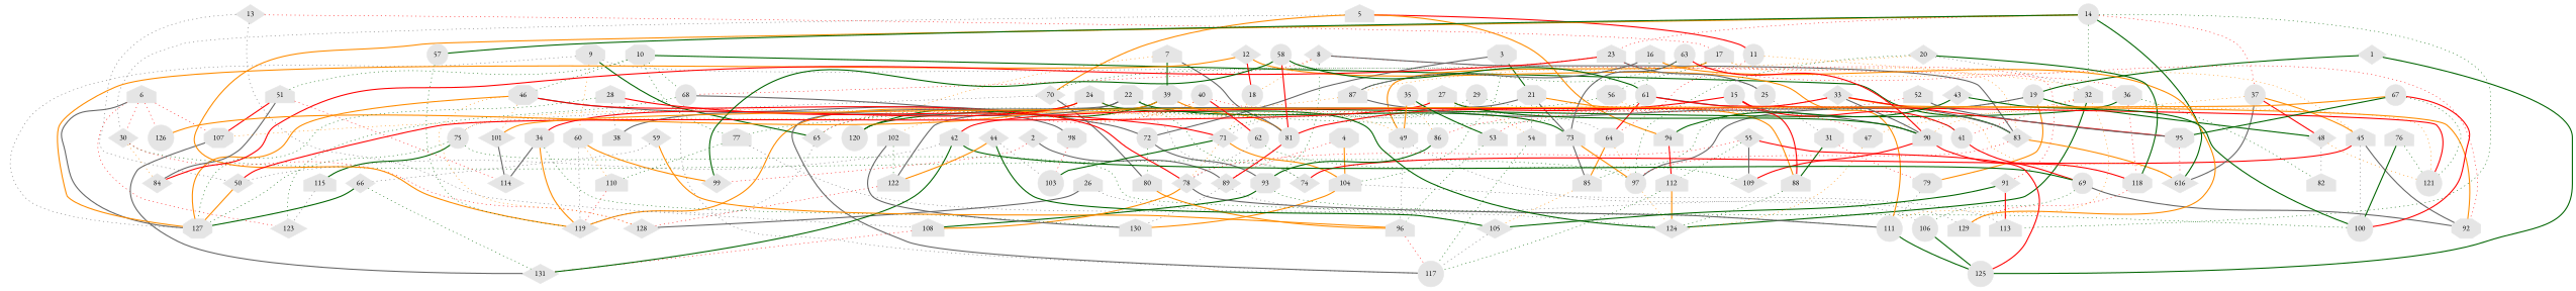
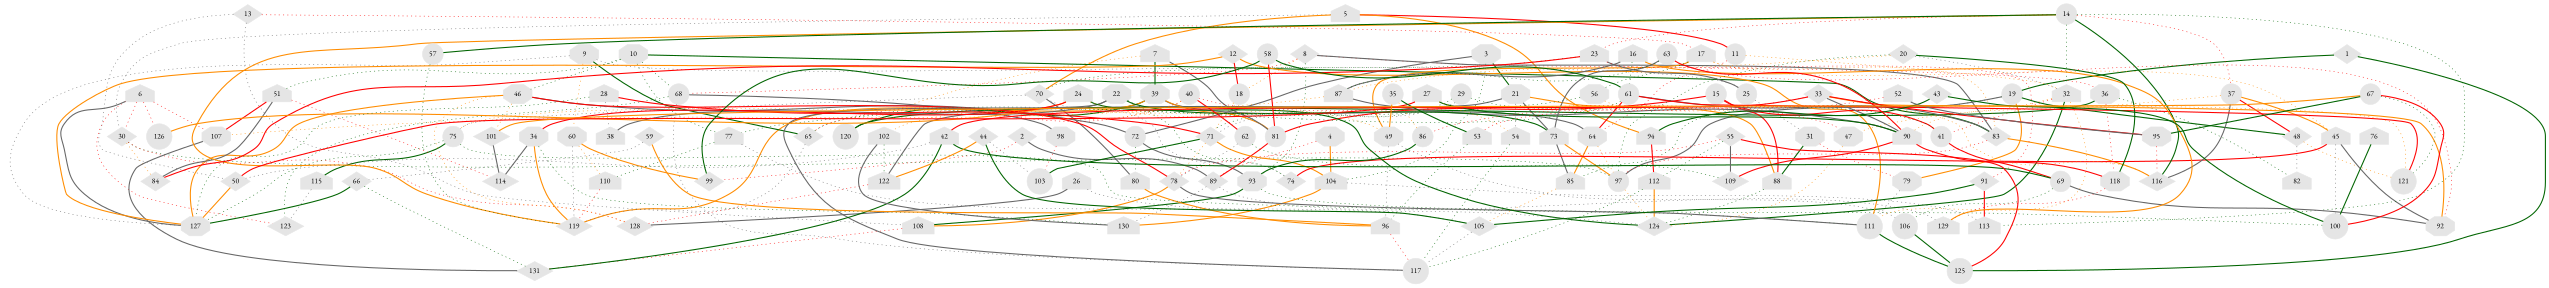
  graph {
    fontname="EB Garamond"
    node [color=gray90 fontname="EB Garamond" shape=house style=filled]
    edge [color=darkgreen fontname="EB Garamond" style=dotted]
    1 [shape=diamond]
    19 [shape=circle]
    125 [shape=circle]
    48 [shape=diamond]
    79 [shape=octagon]
    85
    97 [shape=circle]
    2 [shape=diamond]
    89 [shape=diamond]
    99 [shape=diamond]
    129
    130
    3 [shape=octagon]
    21 [shape=octagon]
    72 [shape=circle]
    104
    88
    54
    73
    122
    93 [shape=octagon]
    80
    113
    4 [shape=octagon]
    11 [shape=circle]
    5
    30 [shape=diamond]
    70 [shape=diamond]
    94
    32
    64 [shape=octagon]
    84 [shape=diamond]
    128 [shape=diamond]
    74 [shape=diamond]
    75 [shape=circle]
    112
    6
    107 [shape=octagon]
    123 [shape=diamond]
    126 [shape=circle]
    127 [shape=octagon]
    131 [shape=diamond]
    39 [shape=octagon]
    7
    81 [shape=circle]
    120 [shape=circle]
    119 [shape=diamond]
    8 [shape=diamond]
    18 [shape=circle]
    36 [shape=octagon]
    68 [shape=circle]
    83 [shape=diamond]
    71 [shape=diamond]
    118 [shape=octagon]
    82
    117 [shape=circle]
    98 [shape=octagon]
-   116 [shape=diamond label=616]
+   116 [shape=diamond]
    108
    100 [shape=circle]
    9 [shape=octagon]
    25 [shape=circle]
    60 [shape=octagon]
    65 [shape=diamond]
    31 [shape=octagon]
    110
    10 [shape=octagon]
    46 [shape=octagon]
    51
    77
    101 [shape=diamond]
    78 [shape=diamond]
    114 [shape=diamond]
    105 [shape=diamond]
    111 [shape=circle]
    41 [shape=circle]
    124 [shape=diamond]
    90
    12 [shape=diamond]
    13 [shape=diamond]
    17
    50 [shape=diamond]
    45
    49 [shape=octagon]
    56 [shape=octagon]
    14 [shape=circle]
    23
    37 [shape=circle]
    57 [shape=circle]
    91 [shape=diamond]
    47 [shape=octagon]
    15 [shape=circle]
    69 [shape=circle]
    61 [shape=circle]
    16
    87
    121 [shape=circle]
    92 [shape=octagon]
    96
    106 [shape=circle]
    103 [shape=circle]
    20 [shape=diamond]
    22 [shape=octagon]
    38
    24
    34 [shape=octagon]
    26
    27
    115
    109 [shape=diamond]
    28
    29 [shape=circle]
    33 [shape=diamond]
    42
    86 [shape=circle]
    95 [shape=octagon]
    35 [shape=circle]
    53
    40 [shape=circle]
    62 [shape=circle]
    102
    43 [shape=diamond]
    44 [shape=diamond]
    52
    55 [shape=diamond]
    58 [shape=circle]
    59 [shape=diamond]
    66 [shape=diamond]
    63 [shape=circle]
    67 [shape=circle]
    76
    1 -- 19 [style=bold]
    1 -- 125 [style=bold]
    19 -- 48 [style=bold]
    19 -- 79 [color=darkorange style=bold]
    19 -- 85
    19 -- 97 [color=gray40 style=bold]
    48 -- 82 [color=gray40]
    48 -- 121 [color=darkorange]
    79 -- 111 [color=gray40]
    85 -- 105 [color=darkorange]
    97 -- 124 [color=darkorange]
    2 -- 89 [color=gray40 style=bold]
    2 -- 99 [color=red]
    89 -- 129 [color=gray40]
    89 -- 130 [color=gray40]
    3 -- 21 [style=bold]
    3 -- 72 [color=gray40 style=bold]
    3 -- 104
    21 -- 88 [color=darkorange style=bold]
    21 -- 54 [color=gray40]
    21 -- 73 [color=gray40 style=bold]
    21 -- 122 [color=gray40 style=bold]
    72 -- 93 [color=gray40 style=bold]
    72 -- 80
    104 -- 130 [color=darkorange style=bold]
    104 -- 113 [color=gray40]
    88 -- 124
    54 -- 117
    73 -- 85 [color=gray40 style=bold]
    73 -- 97 [color=darkorange style=bold]
    122 -- 128 [color=red]
    93 -- 108 [style=bold]
    93 -- 100
    80 -- 96 [color=darkorange style=bold]
    4 -- 89 [color=red]
    4 -- 104 [color=darkorange style=bold]
    11 -- 32 [color=darkorange]
    11 -- 64 [color=red]
    5 -- 11 [color=red style=bold]
    5 -- 30 [color=gray40]
    5 -- 70 [color=darkorange style=bold]
    5 -- 94 [color=darkorange style=bold]
    30 -- 97
    30 -- 84 [color=darkorange]
    30 -- 128 [color=red]
    70 -- 80 [color=gray40 style=bold]
    70 -- 74 [color=gray40]
    70 -- 75 [color=gray40]
    94 -- 112 [color=red style=bold]
    32 -- 111 [color=darkorange]
    32 -- 41 [color=red]
    32 -- 124 [style=bold]
    32 -- 90 [color=darkorange]
    64 -- 85 [color=darkorange style=bold]
    64 -- 97 [color=darkorange]
    75 -- 127
    75 -- 111
    75 -- 115 [style=bold]
    112 -- 117
    112 -- 124 [color=darkorange style=bold]
    6 -- 30 [color=red]
    6 -- 107 [color=red]
    6 -- 123 [color=red]
    6 -- 126 [color=red]
    6 -- 127 [color=gray40 style=bold]
    107 -- 131 [color=gray40 style=bold]
-   39 -- 64 [color=gray40]
+   39 -- 64 [color=gray40 style=bold]
    39 -- 81 [color=darkorange style=bold]
    39 -- 120 [style=bold]
    39 -- 119 [color=darkorange style=bold]
    7 -- 39 [style=bold]
    7 -- 81 [color=gray40 style=bold]
    7 -- 120 [color=darkorange]
    81 -- 89 [color=red style=bold]
    8 -- 93
    8 -- 18 [color=darkorange]
    8 -- 36 [color=red]
    8 -- 68 [color=red]
    8 -- 83 [color=gray40 style=bold]
    18 -- 71 [color=darkorange]
    36 -- 120 [style=bold]
    36 -- 118 [color=red]
    36 -- 82
    68 -- 123
    68 -- 117 [color=gray40]
    68 -- 98 [color=gray40 style=bold]
    83 -- 97 [color=red]
    83 -- 116 [color=darkorange style=bold]
    71 -- 104 [color=darkorange style=bold]
    71 -- 78 [color=darkorange]
    71 -- 103 [style=bold]
    118 -- 129 [color=red]
    98 -- 103 [color=red]
    108 -- 131 [color=red]
    9 -- 127 [color=gray40]
    9 -- 25 [color=gray40]
    9 -- 60 [color=darkorange]
    9 -- 65 [style=bold]
    25 -- 31 [color=gray40]
    60 -- 99 [color=darkorange style=bold]
    60 -- 119 [color=gray40]
    60 -- 110 [color=darkorange]
    65 -- 119 [color=gray40]
    31 -- 79 [color=red]
    31 -- 88 [style=bold]
    110 -- 119 [color=red]
    10 -- 68
    10 -- 83 [style=bold]
    10 -- 46
    10 -- 51
    10 -- 77
    46 -- 72 [color=gray40 style=bold]
    46 -- 128 [color=darkorange]
    46 -- 127 [color=darkorange style=bold]
    46 -- 101 [color=darkorange]
    46 -- 78 [color=red style=bold]
    51 -- 84 [color=gray40 style=bold]
    51 -- 107 [color=red style=bold]
    51 -- 114 [color=red]
    77 -- 110
    77 -- 105 [color=gray40]
    101 -- 114 [color=gray40 style=bold]
    78 -- 108 [color=darkorange style=bold]
    78 -- 111 [color=gray40 style=bold]
    105 -- 117 [color=gray40]
    111 -- 125 [style=bold]
    41 -- 69 [color=red style=bold]
    90 -- 118 [color=red style=bold]
    90 -- 109 [color=red style=bold]
    12 -- 127 [color=darkorange style=bold]
    12 -- 18 [color=red style=bold]
    12 -- 111 [color=darkorange style=bold]
    13 -- 108 [color=gray40]
    13 -- 17 [color=red]
    13 -- 50 [color=gray40]
    17 -- 83 [color=darkorange]
    17 -- 45 [color=darkorange]
    17 -- 49 [color=darkorange style=bold]
    17 -- 56
    50 -- 127 [color=darkorange style=bold]
    45 -- 74 [color=red style=bold]
    45 -- 100 [color=gray40]
    45 -- 92 [color=gray40 style=bold]
    49 -- 96 [color=gray40]
    49 -- 106 [color=gray40]
    56 -- 116 [color=darkorange]
    56 -- 77
    14 -- 113
    14 -- 32
    14 -- 119 [color=darkorange style=bold]
    14 -- 116 [style=bold]
    14 -- 23 [color=red]
    14 -- 37 [color=red]
    14 -- 57 [style=bold]
    23 -- 70
    23 -- 84 [color=red style=bold]
    23 -- 25 [color=gray40 style=bold]
    23 -- 91 [color=red]
    37 -- 48 [color=red style=bold]
    37 -- 116 [color=gray40 style=bold]
    37 -- 45 [color=darkorange style=bold]
    37 -- 47 [color=darkorange]
    57 -- 119
    91 -- 113 [color=red style=bold]
    91 -- 105 [style=bold]
    47 -- 124 [color=darkorange]
    15 -- 88 [color=red style=bold]
    15 -- 81 [color=red style=bold]
    15 -- 41 [color=red style=bold]
    69 -- 92 [color=gray40 style=bold]
    69 -- 106
    61 -- 64 [color=red style=bold]
    61 -- 83 [color=gray40 style=bold]
    61 -- 65
    61 -- 121 [color=red style=bold]
    16 -- 129 [color=darkorange style=bold]
    16 -- 61
    16 -- 87 [color=gray40 style=bold]
    87 -- 107 [color=darkorange]
    87 -- 90 [color=gray40 style=bold]
    96 -- 117 [color=red]
    106 -- 125 [style=bold]
    20 -- 97
    20 -- 32 [color=gray40]
    20 -- 118 [style=bold]
    20 -- 87 [color=darkorange]
    22 -- 73 [style=bold]
    22 -- 74
    22 -- 117 [color=gray40 style=bold]
    22 -- 38 [color=gray40 style=bold]
    24 -- 126 [color=darkorange style=bold]
    24 -- 124 [style=bold]
    24 -- 49 [color=darkorange]
    24 -- 34 [color=red style=bold]
    34 -- 130
    34 -- 119 [color=darkorange style=bold]
    34 -- 114 [color=gray40 style=bold]
    26 -- 128 [color=gray40 style=bold]
    26 -- 124 [color=gray40]
    27 -- 54 [color=darkorange]
    27 -- 75 [color=darkorange]
    27 -- 90 [style=bold]
    27 -- 50 [color=red style=bold]
    27 -- 121 [color=darkorange]
    115 -- 123 [color=gray40]
    28 -- 127
    28 -- 71 [color=red style=bold]
    28 -- 38 [color=gray40]
    29 -- 71
    29 -- 71 [color=gray40]
    29 -- 41
    33 -- 90 [color=gray40 style=bold]
    33 -- 92 [color=darkorange style=bold]
    33 -- 42 [color=red style=bold]
    33 -- 86 [color=red]
    33 -- 95 [color=red style=bold]
    42 -- 131 [style=bold]
    42 -- 50 [color=gray40]
    42 -- 69 [style=bold]
    86 -- 93 [style=bold]
    95 -- 116 [color=red]
    35 -- 49 [color=darkorange style=bold]
    35 -- 86 [color=darkorange]
    35 -- 53 [style=bold]
    53 -- 96
    40 -- 65 [color=red]
    40 -- 47 [color=red]
    40 -- 62 [color=red style=bold]
    40 -- 102 [color=darkorange]
    62 -- 78 [color=gray40]
    62 -- 109
    102 -- 130 [color=gray40 style=bold]
    102 -- 122
    43 -- 94 [style=bold]
    43 -- 100 [style=bold]
    44 -- 122 [color=darkorange style=bold]
    44 -- 105 [style=bold]
    44 -- 103 [color=gray40]
    52 -- 95 [color=gray40 style=bold]
    52 -- 53 [color=red]
    55 -- 125 [color=red style=bold]
    55 -- 112
    55 -- 78 [color=red]
    55 -- 109 [color=gray40 style=bold]
    58 -- 99 [style=bold]
    58 -- 81 [color=red style=bold]
    58 -- 61 [style=bold]
    59 -- 96 [color=darkorange style=bold]
    59 -- 66 [color=gray40]
    66 -- 127 [style=bold]
    66 -- 131
    63 -- 73 [color=gray40 style=bold]
    63 -- 90 [color=red style=bold]
    63 -- 87
    63 -- 92 [color=red]
    67 -- 100 [color=red style=bold]
    67 -- 101 [color=darkorange style=bold]
    67 -- 121
    67 -- 95 [style=bold]
    76 -- 100 [style=bold]
-   76 -- 121
  }
